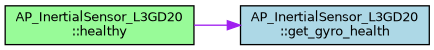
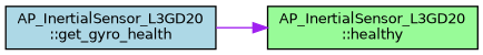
  digraph {
    rankdir=LR
    node [color=black fontname=Helvetica fontsize=10 shape=record style=filled]
    n1 [fillcolor=lightblue fontcolor=black height=0.2 label="AP_InertialSensor_L3GD20\l::get_gyro_health" width=0.4]
    n2 [fillcolor=palegreen height=0.2 label="AP_InertialSensor_L3GD20\l::healthy" width=0.4]
-   n2 -> n1 [color=purple fontname=Helvetica fontsize=10 labelfontname=Helvetica labelfontsize=10 style=solid]
+   n1 -> n2 [color=purple fontname=Helvetica fontsize=10 labelfontname=Helvetica labelfontsize=10 style=solid]
  }
